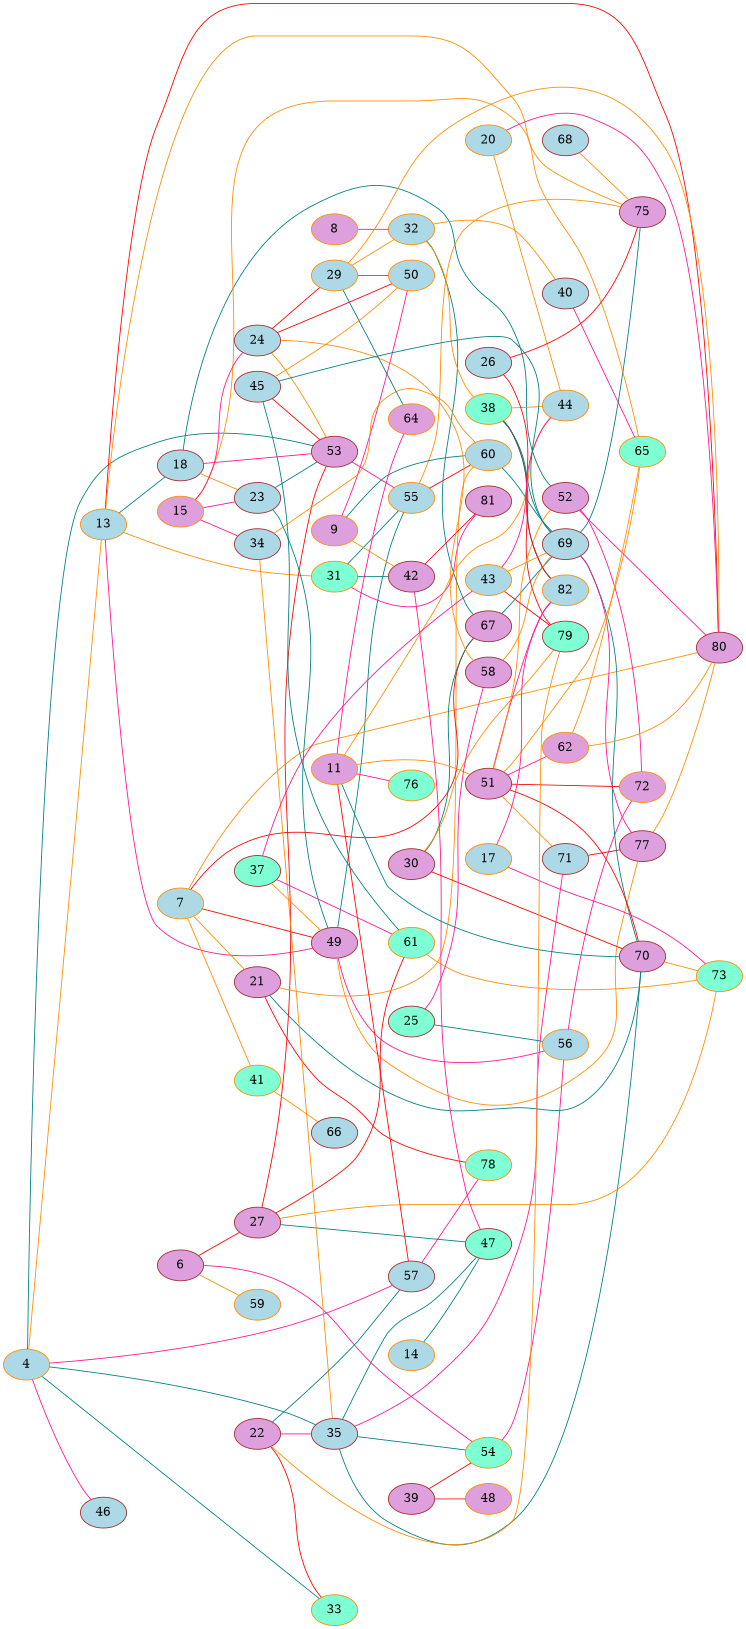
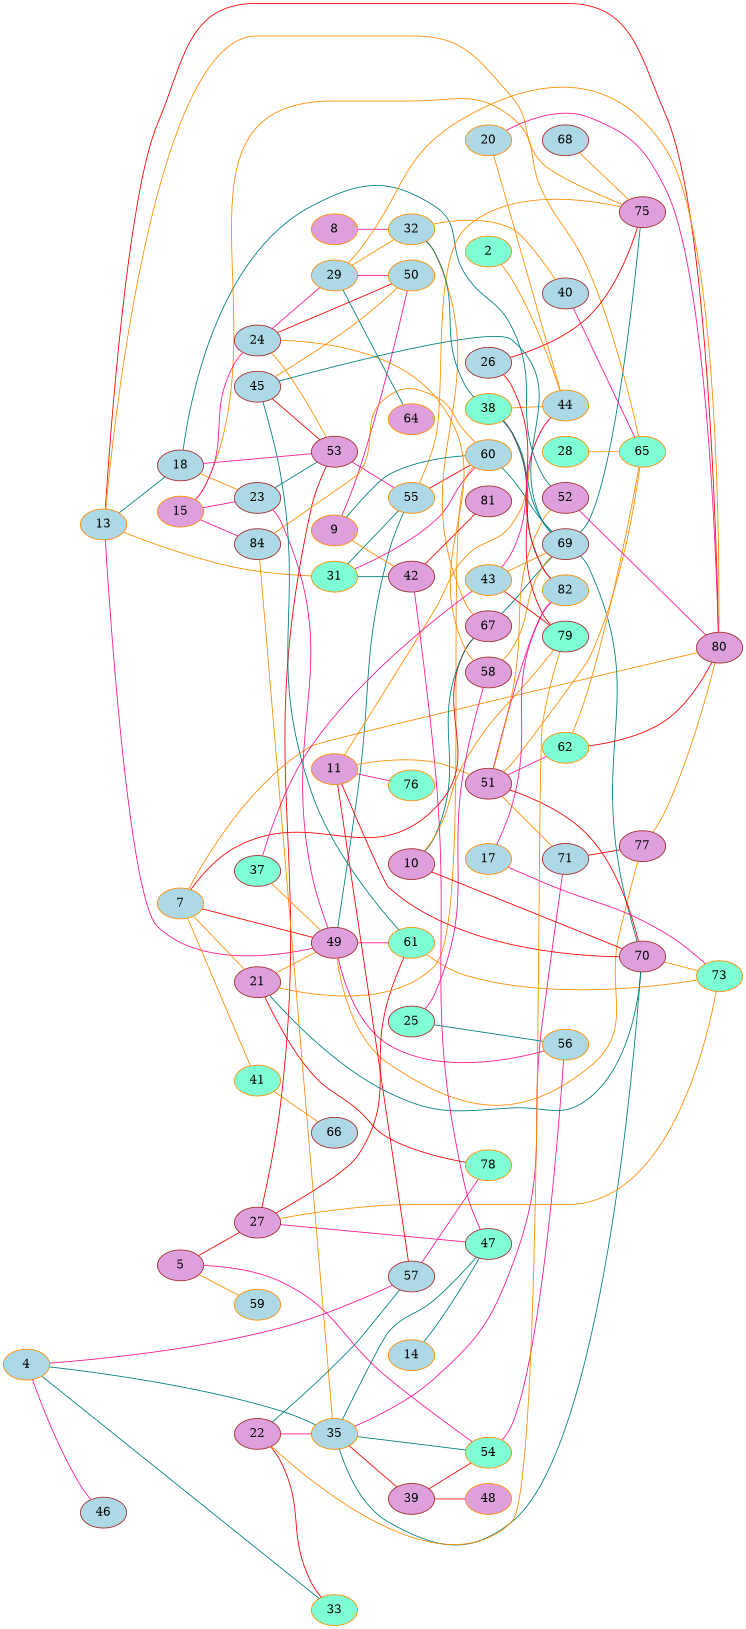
  graph {
    rankdir=LR
    node [color=darkorange fillcolor=lightblue style=filled]
    edge [color=darkorange weight=1.0]
+   2 [fillcolor=aquamarine]
    44
    4
    13
    33 [fillcolor=aquamarine]
-   35 [color=brown]
+   35
    46 [color=brown]
    53 [color=brown fillcolor=plum]
    57 [color=brown]
    49 [color=brown fillcolor=plum]
    80 [color=brown fillcolor=plum]
    18 [color=brown]
    31 [fillcolor=aquamarine]
    75 [color=brown fillcolor=plum]
    54 [fillcolor=aquamarine]
    70 [color=brown fillcolor=plum]
    47 [color=brown fillcolor=aquamarine]
    39 [color=brown fillcolor=plum]
    71 [color=brown]
    55
    78 [fillcolor=aquamarine]
-   6 [color=brown fillcolor=plum]
+   6 [color=brown fillcolor=plum label=5]
    27 [color=brown fillcolor=plum]
    59
    73 [fillcolor=aquamarine]
    61 [fillcolor=aquamarine]
    56
    21 [color=brown fillcolor=plum]
    7
    41 [fillcolor=aquamarine]
    67 [color=brown fillcolor=plum]
    60
    66 [color=brown]
    77 [color=brown fillcolor=plum]
    69 [color=brown]
    8 [fillcolor=plum]
    32
    38 [fillcolor=aquamarine]
    40 [color=brown]
    9 [fillcolor=plum]
    42 [color=brown fillcolor=plum]
    50
    81 [color=brown fillcolor=plum]
-   10 [color=brown fillcolor=plum label=30]
+   10 [color=brown fillcolor=plum]
    79 [color=brown fillcolor=aquamarine]
    11 [fillcolor=plum]
    51 [color=brown fillcolor=plum]
    64 [fillcolor=plum]
    76 [fillcolor=aquamarine]
    65 [fillcolor=aquamarine]
    82
    52 [color=brown fillcolor=plum]
-   62 [fillcolor=plum]
-   72 [fillcolor=plum]
+   62 [fillcolor=aquamarine]
    23 [color=brown]
    14
    15 [fillcolor=plum]
    24 [color=brown]
-   34 [color=brown]
+   34 [color=brown label=84]
    29
    58 [color=brown fillcolor=plum]
    17
    20
    22 [color=brown fillcolor=plum]
    25 [color=brown fillcolor=aquamarine]
    26 [color=brown]
+   28 [fillcolor=aquamarine]
    48 [fillcolor=plum]
    37 [color=brown fillcolor=aquamarine]
    43
    45 [color=brown]
    68 [color=brown]
-   4 -- 13
+   2 -- 44
    4 -- 33 [color=teal]
    4 -- 35 [color=teal]
    4 -- 46 [color=deeppink]
-   4 -- 53 [color=teal]
    4 -- 57 [color=deeppink]
    13 -- 49 [color=deeppink]
    13 -- 80 [color=red]
    13 -- 18 [color=teal]
    13 -- 31
    13 -- 75
    35 -- 54 [color=teal]
    35 -- 70 [color=teal]
    35 -- 47 [color=teal]
+   35 -- 39 [color=red]
    35 -- 71 [color=deeppink]
    53 -- 55 [color=deeppink]
    57 -- 78 [color=deeppink]
    49 -- 55 [color=teal]
-   37 -- 61 [color=deeppink]
+   49 -- 61 [color=deeppink]
    49 -- 56 [color=deeppink]
    49 -- 77
    18 -- 53 [color=deeppink]
    18 -- 52 [color=teal]
    18 -- 23
    31 -- 55 [color=teal]
-   31 -- 81 [color=deeppink]
+   31 -- 60 [color=deeppink]
    31 -- 42 [color=teal]
    54 -- 56 [color=deeppink]
    70 -- 73
    39 -- 54 [color=red]
    39 -- 48 [color=red]
    71 -- 77 [color=red]
    55 -- 75
    55 -- 60 [color=red]
    6 -- 54 [color=deeppink]
    6 -- 27 [color=red]
    6 -- 59
    27 -- 53 [color=red]
-   27 -- 47 [color=teal weight=2.0]
+   27 -- 47 [color=deeppink weight=2.0]
    27 -- 73
    27 -- 61 [color=red]
    61 -- 73
-   56 -- 72 [color=deeppink]
+   21 -- 49
    21 -- 70 [color=teal weight=2.0]
    21 -- 78 [color=red]
    21 -- 60
    7 -- 49 [color=red]
    7 -- 80 [weight=2.0]
    7 -- 21 [weight=2.0]
    7 -- 41
    7 -- 67 [color=red]
    41 -- 66
    67 -- 69 [color=teal]
    60 -- 69 [color=teal]
    77 -- 80
    69 -- 75 [color=teal]
    69 -- 70 [color=teal]
-   69 -- 77 [color=deeppink]
    8 -- 32 [color=deeppink]
-   32 -- 67 [color=teal weight=2.0]
-   32 -- 38
+   32 -- 67 [weight=2.0]
+   32 -- 38 [color=teal]
    32 -- 40
    38 -- 44
    38 -- 69 [color=teal]
    38 -- 79 [color=red]
    38 -- 82 [color=teal]
    40 -- 65 [color=deeppink]
    9 -- 60 [color=teal weight=2.0]
    9 -- 42
    9 -- 50 [color=deeppink]
    42 -- 47 [color=deeppink]
    42 -- 81 [color=red]
    10 -- 70 [color=red]
    10 -- 67 [color=teal]
    10 -- 79
    11 -- 44
    11 -- 57 [color=red]
-   11 -- 70 [color=teal]
+   11 -- 70 [color=red]
    11 -- 51
-   11 -- 64 [color=deeppink]
    11 -- 76 [color=deeppink]
    51 -- 70 [color=red]
    51 -- 71
    51 -- 65
    51 -- 82 [color=deeppink]
    51 -- 52
    51 -- 62 [color=deeppink]
-   51 -- 72 [color=red]
    52 -- 80 [color=deeppink]
-   52 -- 72 [color=deeppink]
-   62 -- 80
+   62 -- 80 [color=red]
    62 -- 65
    23 -- 53 [color=teal]
-   23 -- 49 [color=teal]
+   23 -- 49 [color=deeppink]
    14 -- 47 [color=teal]
    15 -- 65
    15 -- 23 [color=deeppink]
    15 -- 24 [color=deeppink]
    15 -- 34 [color=deeppink]
    24 -- 53
    24 -- 50 [color=red]
-   24 -- 29 [color=red]
+   24 -- 29 [color=deeppink]
    24 -- 58
    34 -- 35
    34 -- 60
    29 -- 80
    29 -- 32
    29 -- 50 [color=deeppink]
    29 -- 64 [color=teal]
    58 -- 69
    17 -- 73 [color=deeppink]
    17 -- 82 [color=deeppink]
    20 -- 44
    20 -- 80 [color=deeppink]
    22 -- 33 [color=red]
    22 -- 35 [color=deeppink]
    22 -- 57 [color=teal]
    22 -- 79
    25 -- 56 [color=teal]
    25 -- 58 [color=deeppink]
    26 -- 75 [color=red]
    26 -- 82 [color=red]
+   28 -- 65
    37 -- 49
    37 -- 43 [color=deeppink]
    43 -- 44 [color=deeppink]
    43 -- 69
    43 -- 79 [color=red]
    45 -- 53 [color=red]
    45 -- 61 [color=teal]
    45 -- 69 [color=teal]
    45 -- 50
    68 -- 75
  }
